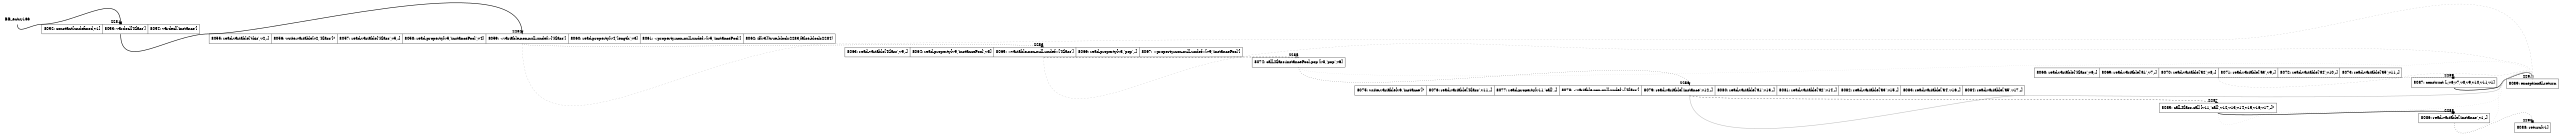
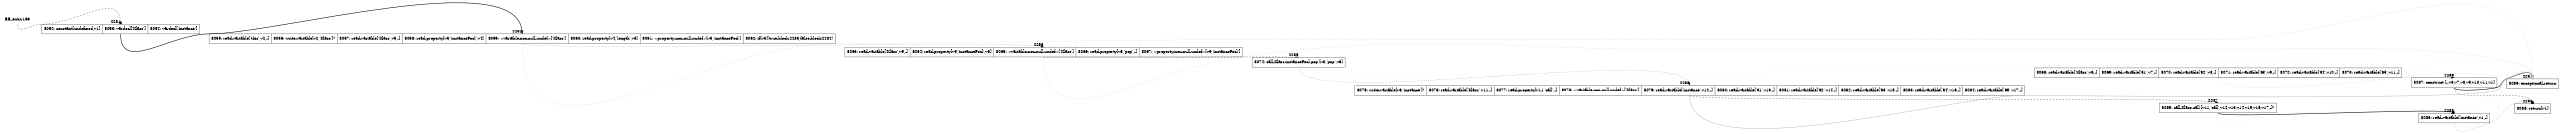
  digraph {
    rankdir=LR
    node [shape=record]
    edge [arrowhead=normal headport=n style=dotted tailport=s]
    n1 [label=BB_entry166 shape=none]
    n2 [label="{8052: constant[undefined,v1]|8053: vardecl['Klass']|8054: vardecl['instance']}"]
    n3 [label="{8055: read-variable['this',v2,-]|8056: write-variable[v2,'Klass']*|8057: read-variable['Klass',v5,-]|8058: read-property[v5,'instancePool',v4]|8059: \<variable-non-null-undef\>['Klass']|8060: read-property[v4,'length',v3]|8061: \<property-non-null-undef\>[v5,'instancePool']|8062: if[v3](true-block:2283,false-block:2284)}"]
    n4 [label="{8063: read-variable['Klass',v9,-]|8064: read-property[v9,'instancePool',v8]|8065: \<variable-non-null-undef\>['Klass']|8066: read-property[v8,'pop',-]|8067: \<property-non-null-undef\>[v9,'instancePool']}"]
    n5 [label="{8089: exceptional-return}"]
    n6 [label="{8074: call-Klass.instancePool.pop [v8,'pop',v6]}"]
    n7 [label="{8068: read-variable['Klass',v6,-]|8069: read-variable['a1',v7,-]|8070: read-variable['a2',v8,-]|8071: read-variable['a3',v9,-]|8072: read-variable['a4',v10,-]|8073: read-variable['a5',v11,-]}"]
    n8 [label="{8087: construct [-,v6,v7,v8,v9,v10,v11,v1]}"]
    n9 [label="{8075: write-variable[v6,'instance']*|8076: read-variable['Klass',v11,-]|8077: read-property[v11,'call',-]|8078: \<variable-non-null-undef\>['Klass']|8079: read-variable['instance',v12,-]|8080: read-variable['a1',v13,-]|8081: read-variable['a2',v14,-]|8082: read-variable['a3',v15,-]|8083: read-variable['a4',v16,-]|8084: read-variable['a5',v17,-]}"]
    n10 [label="{8088: return[v1]}"]
    n11 [label="{8085: call-Klass.call [v11,'call',v12,v13,v14,v15,v16,v17,-]*}"]
    n12 [label="{8086: read-variable['instance',v1,-]}"]
-   n1 -> n2 [arrowhead=box headlabel="    2281" style=bold]
+   n1 -> n2 [arrowhead=box headlabel="    2281" style=dashed]
    n2 -> n3 [headlabel="      2282" style=bold]
    n3 -> n4 [headlabel="      2283"]
    n3 -> n5 [arrowhead=onormal color=gray headlabel="      2291" style=dashed]
    n4 -> n5 [color=gray style=dashed]
    n4 -> n6 [arrowhead=onormal headlabel="      2285" style=dashed]
    n6 -> n5 [color=gray]
    n6 -> n9 [headlabel="      2286"]
    n7 -> n5 [arrowhead=box color=gray style=dashed]
-   n7 -> n8 [arrowhead=box headlabel="      2289"]
+   n7 -> n8 [headlabel="      2289"]
    n8 -> n5 [color=black style=bold]
+   n8 -> n10 [arrowhead=box style=dashed]
    n9 -> n5 [color=gray style=bold]
    n9 -> n11 [headlabel="      2287" style=dashed]
    n11 -> n5 [color=gray]
    n11 -> n12 [arrowhead=box headlabel="      2288" style=bold]
    n12 -> n5 [arrowhead=box color=gray]
    n12 -> n10 [arrowhead=box headlabel="      2290"]
  }
